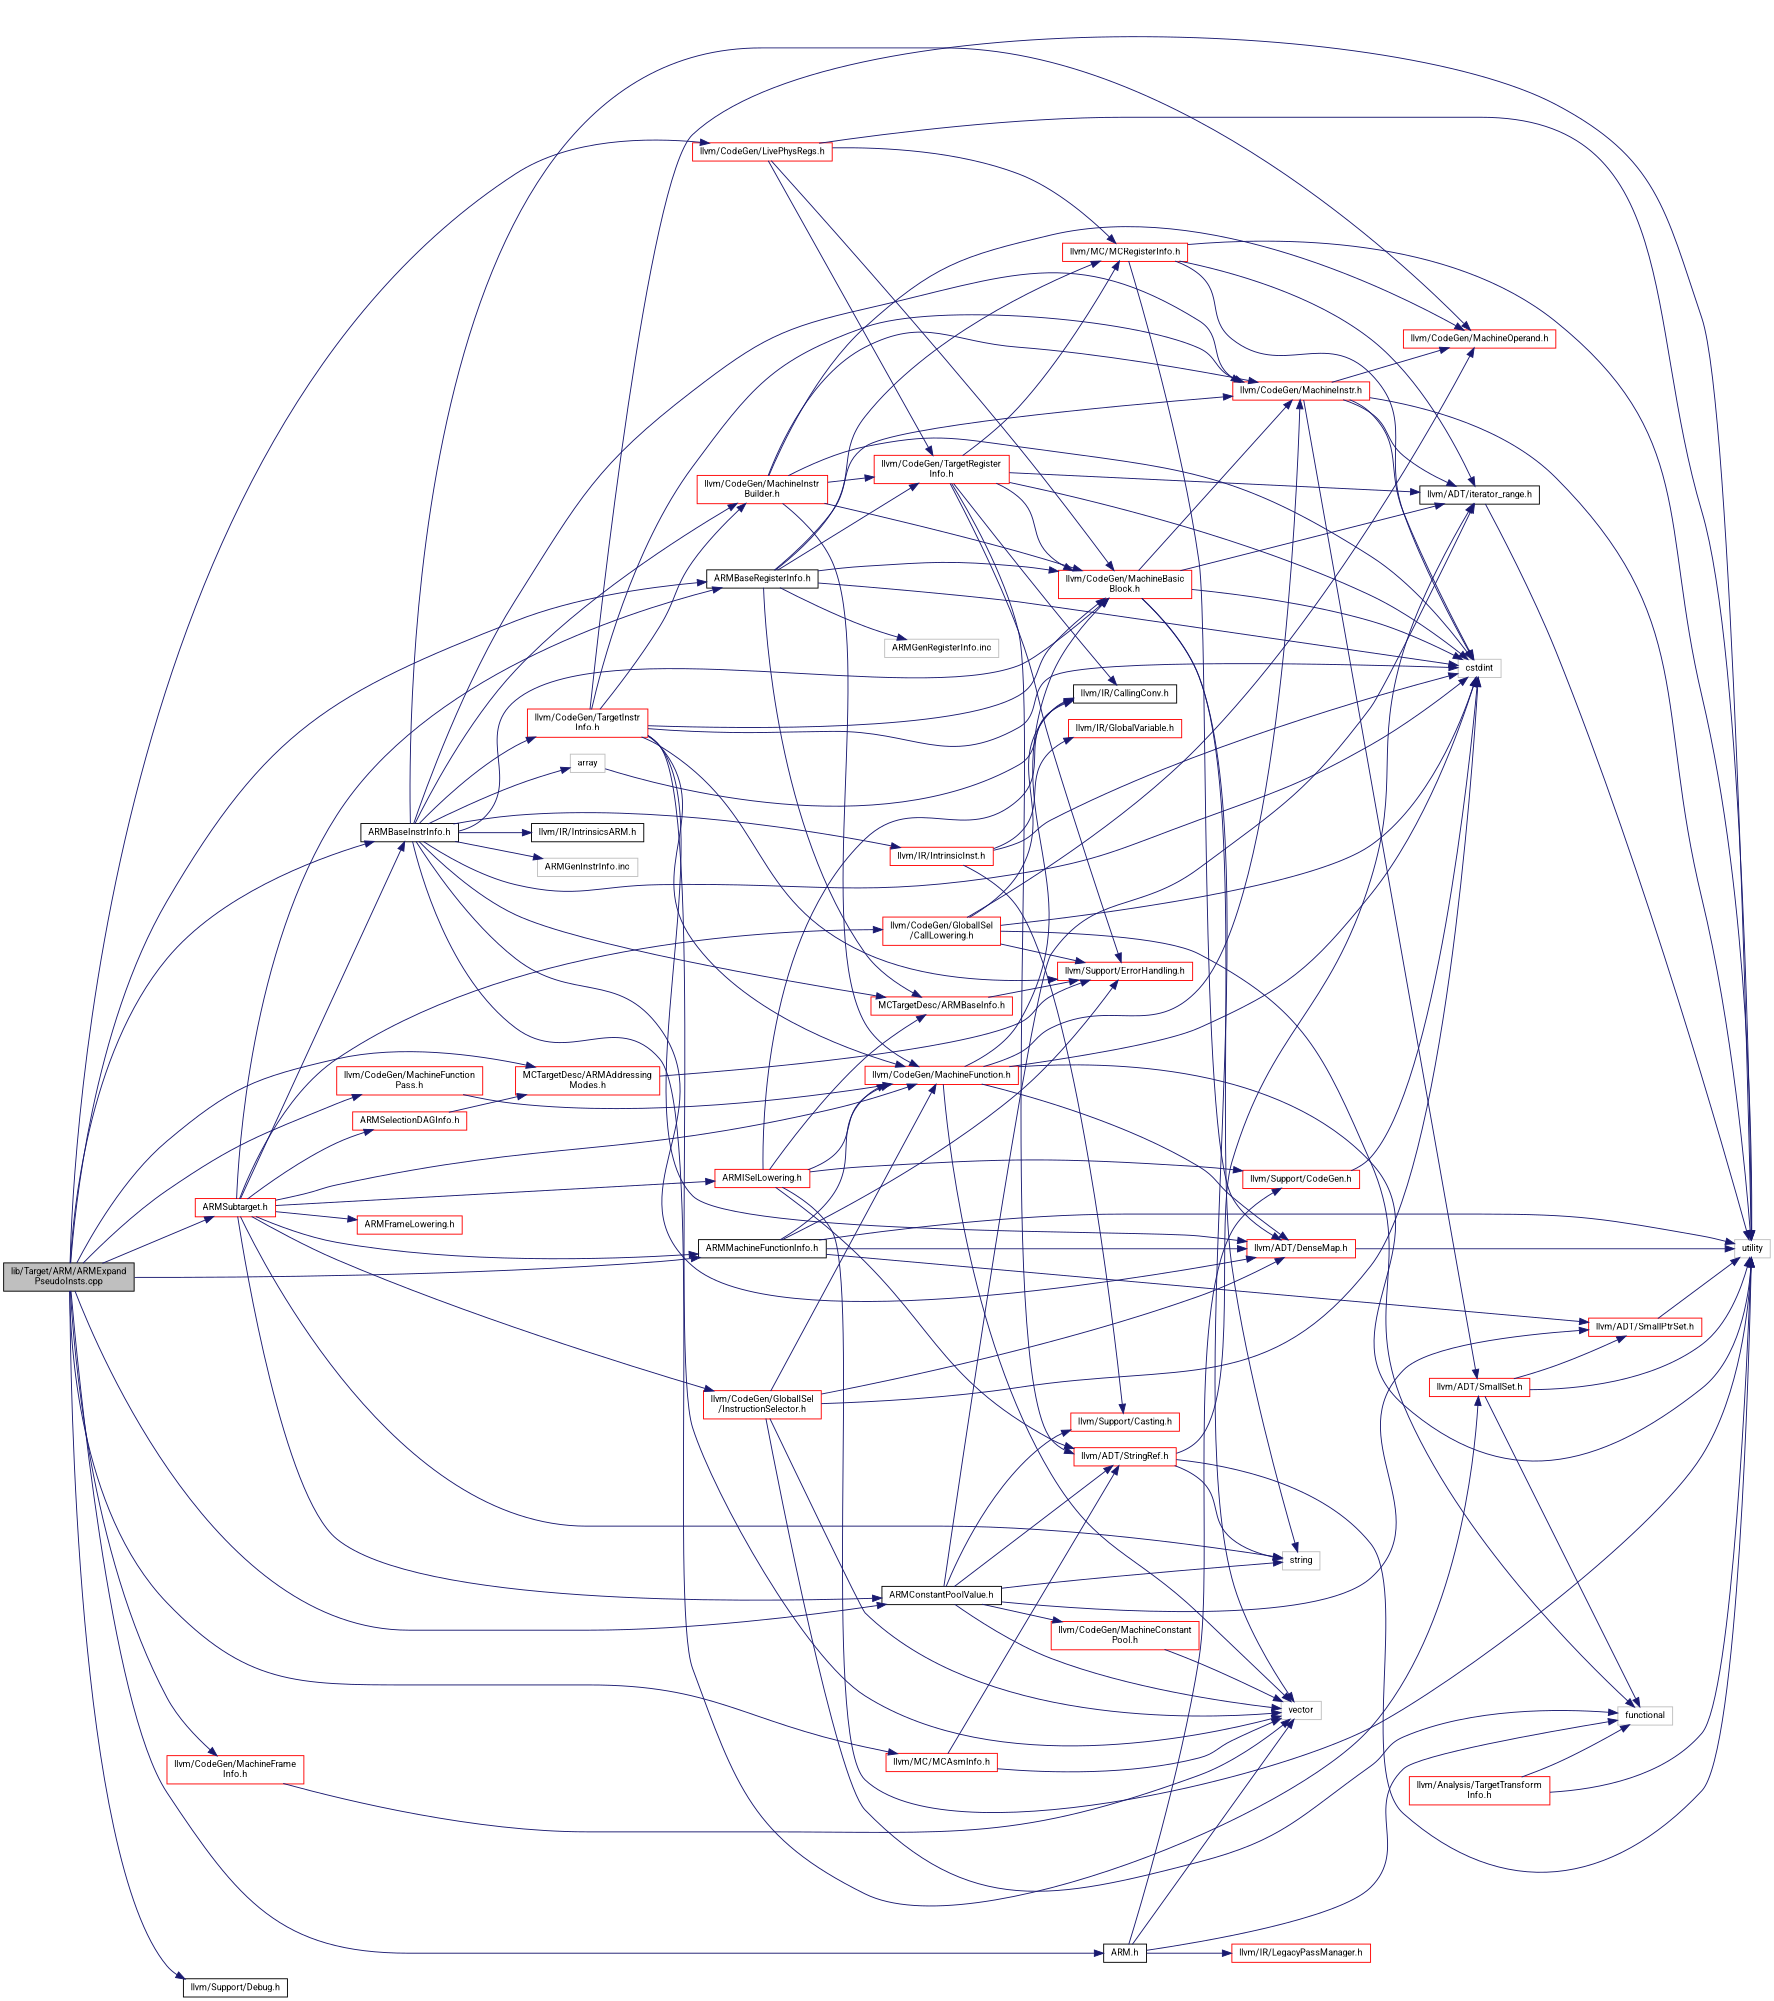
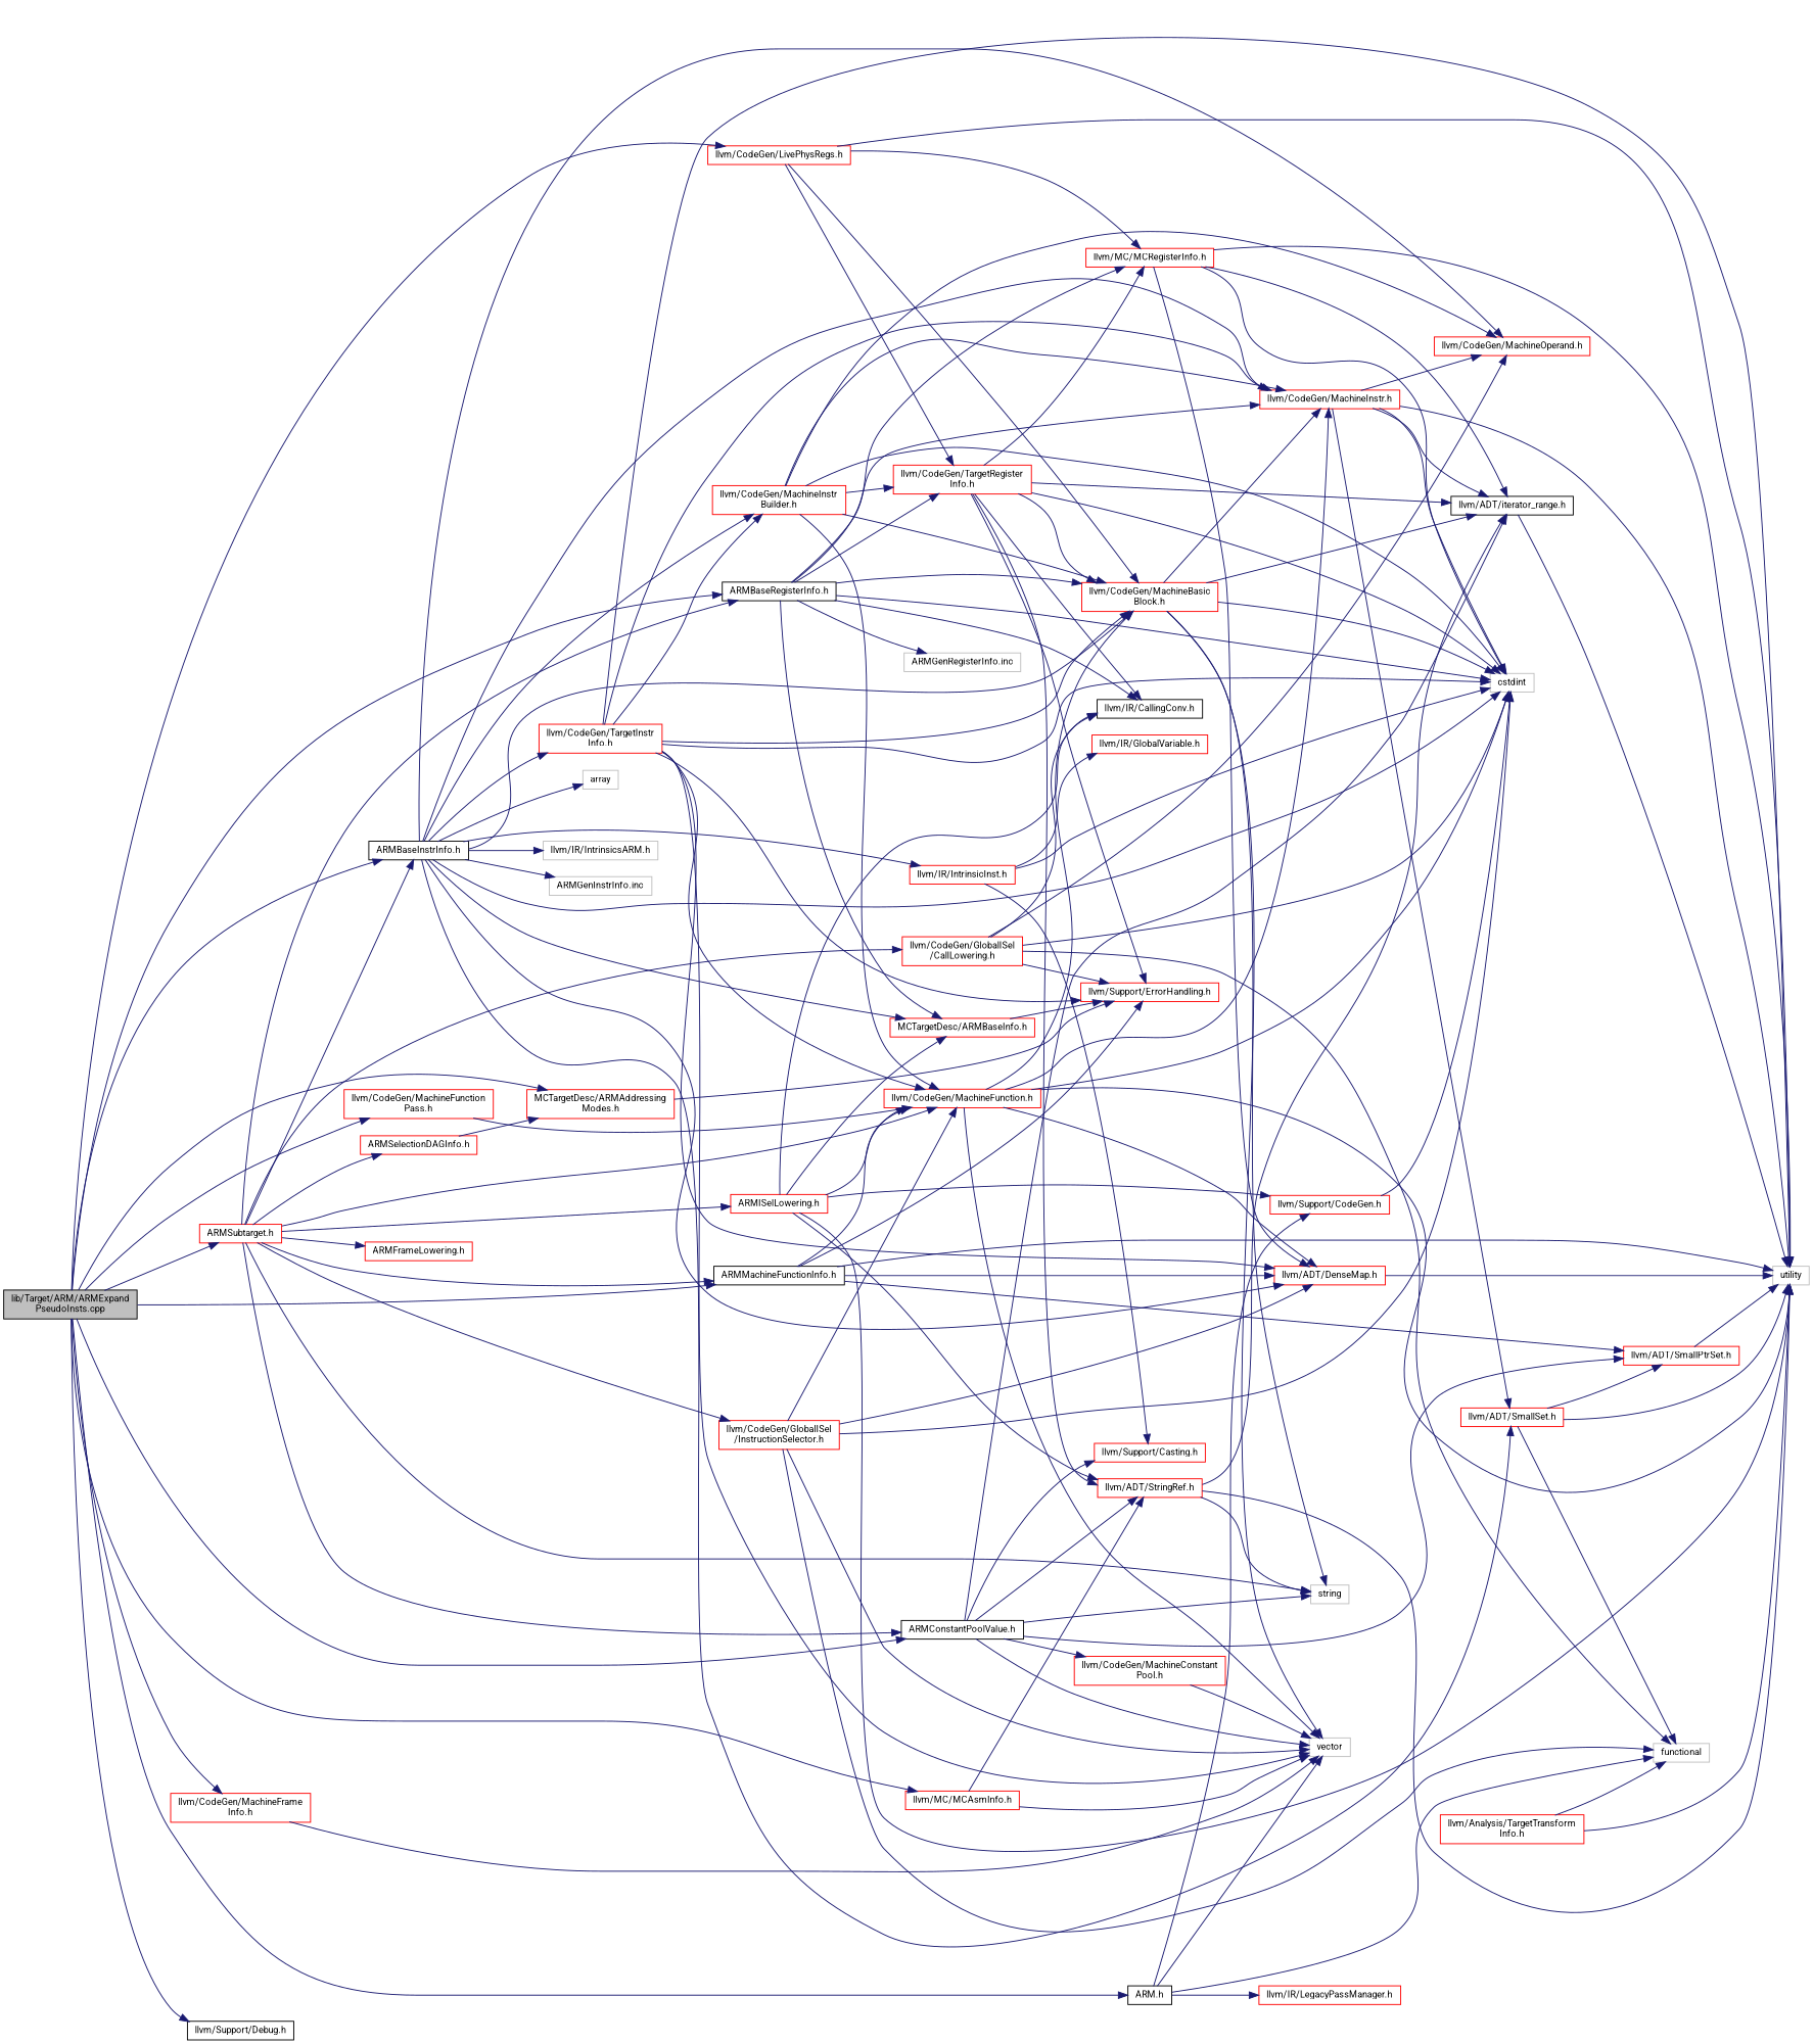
  digraph {
    fontname=Roboto
    rankdir=LR
    node [color=red fontname=Roboto fontsize=10 shape=record]
    edge [color=midnightblue fontname=Roboto fontsize=10 labelfontname=Helvetica labelfontsize=10 style=solid]
    n1 [color=black fillcolor=grey75 fontcolor=black height=0.2 label="lib/Target/ARM/ARMExpand\lPseudoInsts.cpp" style=filled width=0.4]
    n2 [color=black height=0.2 label="ARM.h" width=0.4]
    n3 [color=black height=0.2 label="ARMBaseInstrInfo.h" width=0.4]
    n4 [color=black height=0.2 label="ARMBaseRegisterInfo.h" width=0.4]
    n5 [color=black height=0.2 label="ARMConstantPoolValue.h" width=0.4]
    n6 [color=black height=0.2 label="ARMMachineFunctionInfo.h" width=0.4]
    n7 [height=0.2 label="ARMSubtarget.h" width=0.4]
    n8 [height=0.2 label="MCTargetDesc/ARMAddressing\lModes.h" width=0.4]
    n9 [height=0.2 label="llvm/CodeGen/LivePhysRegs.h" width=0.4]
    n10 [height=0.2 label="llvm/CodeGen/MachineFrame\lInfo.h" width=0.4]
    n11 [height=0.2 label="llvm/CodeGen/MachineFunction\lPass.h" width=0.4]
    n12 [height=0.2 label="llvm/MC/MCAsmInfo.h" width=0.4]
    n13 [color=black height=0.2 label="llvm/Support/Debug.h" width=0.4]
    n14 [height=0.2 label="llvm/IR/LegacyPassManager.h" width=0.4]
    n15 [height=0.2 label="llvm/Support/CodeGen.h" width=0.4]
    n16 [color=grey75 height=0.2 label=functional width=0.4]
    n17 [color=grey75 height=0.2 label=vector width=0.4]
    n18 [color=grey75 height=0.2 label=cstdint width=0.4]
    n19 [height=0.2 label="MCTargetDesc/ARMBaseInfo.h" width=0.4]
    n20 [height=0.2 label="llvm/ADT/DenseMap.h" width=0.4]
    n21 [height=0.2 label="llvm/ADT/SmallSet.h" width=0.4]
    n22 [height=0.2 label="llvm/CodeGen/MachineBasic\lBlock.h" width=0.4]
    n23 [height=0.2 label="llvm/CodeGen/MachineInstr.h" width=0.4]
    n24 [height=0.2 label="llvm/CodeGen/MachineOperand.h" width=0.4]
    n25 [height=0.2 label="llvm/CodeGen/MachineInstr\lBuilder.h" width=0.4]
    n26 [height=0.2 label="llvm/CodeGen/TargetInstr\lInfo.h" width=0.4]
    n27 [height=0.2 label="llvm/IR/IntrinsicInst.h" width=0.4]
-   n28 [color=black height=0.2 label="llvm/IR/IntrinsicsARM.h" width=0.4]
+   n28 [color=grey75 height=0.2 label="llvm/IR/IntrinsicsARM.h" width=0.4]
    n29 [color=grey75 height=0.2 label=array width=0.4]
    n30 [color=grey75 height=0.2 label="ARMGenInstrInfo.inc" width=0.4]
    n31 [height=0.2 label="llvm/CodeGen/TargetRegister\lInfo.h" width=0.4]
    n32 [color=black height=0.2 label="llvm/IR/CallingConv.h" width=0.4]
    n33 [height=0.2 label="llvm/MC/MCRegisterInfo.h" width=0.4]
    n34 [color=grey75 height=0.2 label="ARMGenRegisterInfo.inc" width=0.4]
    n35 [height=0.2 label="llvm/ADT/SmallPtrSet.h" width=0.4]
    n36 [color=black height=0.2 label="llvm/ADT/iterator_range.h" width=0.4]
    n37 [color=grey75 height=0.2 label=string width=0.4]
    n38 [height=0.2 label="llvm/ADT/StringRef.h" width=0.4]
    n39 [height=0.2 label="llvm/Support/Casting.h" width=0.4]
    n40 [height=0.2 label="llvm/CodeGen/MachineConstant\lPool.h" width=0.4]
    n41 [height=0.2 label="llvm/Support/ErrorHandling.h" width=0.4]
    n42 [color=grey75 height=0.2 label=utility width=0.4]
    n43 [height=0.2 label="llvm/CodeGen/MachineFunction.h" width=0.4]
    n44 [height=0.2 label="ARMFrameLowering.h" width=0.4]
    n45 [height=0.2 label="ARMISelLowering.h" width=0.4]
    n46 [height=0.2 label="ARMSelectionDAGInfo.h" width=0.4]
    n47 [height=0.2 label="llvm/CodeGen/GlobalISel\l/CallLowering.h" width=0.4]
    n48 [height=0.2 label="llvm/CodeGen/GlobalISel\l/InstructionSelector.h" width=0.4]
    n49 [height=0.2 label="llvm/IR/GlobalVariable.h" width=0.4]
    n50 [height=0.2 label="llvm/Analysis/TargetTransform\lInfo.h" width=0.4]
    n1 -> n2
    n1 -> n3
    n1 -> n4
    n1 -> n5
    n1 -> n6
    n1 -> n7
    n1 -> n8
    n1 -> n9
    n1 -> n10
    n1 -> n11
    n1 -> n12
    n1 -> n13
    n2 -> n14
    n2 -> n15
    n2 -> n16
    n2 -> n17
    n3 -> n18
    n3 -> n19
    n3 -> n20
    n3 -> n21
    n3 -> n22
    n3 -> n23
    n3 -> n24
    n3 -> n25
    n3 -> n26
    n3 -> n27
    n3 -> n28
    n3 -> n29
    n3 -> n30
    n4 -> n18
    n4 -> n19
    n4 -> n22
    n4 -> n23
    n4 -> n31
-   n29 -> n32
+   n4 -> n32
    n4 -> n33
    n4 -> n34
    n5 -> n17
    n5 -> n35
    n5 -> n36
    n5 -> n37
    n5 -> n38
    n5 -> n39
    n5 -> n40
    n6 -> n20
    n6 -> n35
    n6 -> n41
    n6 -> n42
    n6 -> n43
    n7 -> n3
    n7 -> n4
    n7 -> n5
    n7 -> n6
    n7 -> n37
    n7 -> n43
    n7 -> n44
    n7 -> n45
    n7 -> n46
    n7 -> n47
    n7 -> n48
    n8 -> n41
    n9 -> n22
    n9 -> n31
    n9 -> n33
    n9 -> n42
    n10 -> n17
    n11 -> n43
    n12 -> n17
    n12 -> n38
    n15 -> n18
    n19 -> n41
    n20 -> n42
    n21 -> n16
    n21 -> n35
    n21 -> n42
    n22 -> n17
    n22 -> n18
    n22 -> n23
    n22 -> n36
    n22 -> n37
    n23 -> n18
    n23 -> n21
    n23 -> n24
    n23 -> n36
    n23 -> n42
    n25 -> n18
    n25 -> n22
    n25 -> n23
    n25 -> n24
    n25 -> n31
    n25 -> n43
    n26 -> n17
    n26 -> n18
    n26 -> n20
    n26 -> n22
    n26 -> n23
    n26 -> n25
    n26 -> n41
    n26 -> n42
    n26 -> n43
    n27 -> n18
    n27 -> n39
    n27 -> n49
    n31 -> n18
    n31 -> n22
    n31 -> n32
    n31 -> n33
    n31 -> n36
    n31 -> n38
    n31 -> n41
    n33 -> n18
    n33 -> n20
    n33 -> n36
    n33 -> n42
    n35 -> n42
    n36 -> n42
    n38 -> n36
    n38 -> n37
    n38 -> n42
    n40 -> n17
    n43 -> n17
    n43 -> n18
    n43 -> n20
    n43 -> n22
    n43 -> n23
    n43 -> n42
    n45 -> n15
    n45 -> n19
    n45 -> n32
    n45 -> n38
    n45 -> n42
    n45 -> n43
    n46 -> n8
    n47 -> n16
    n47 -> n18
    n47 -> n24
    n47 -> n32
    n47 -> n41
    n48 -> n16
    n48 -> n17
    n48 -> n18
    n48 -> n20
    n48 -> n43
    n50 -> n16
    n50 -> n42
  }
